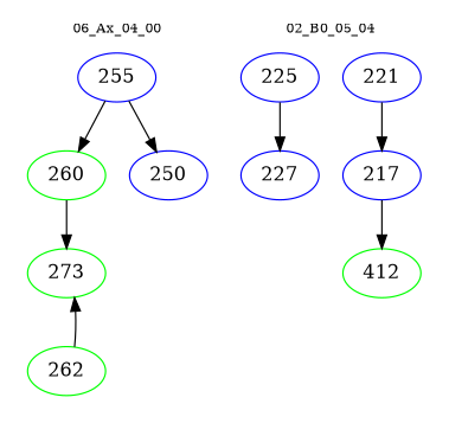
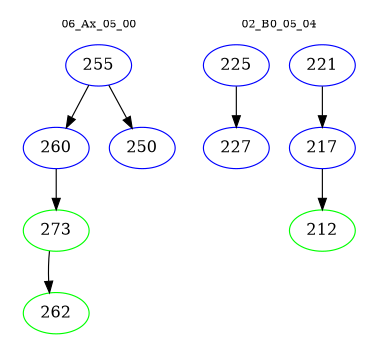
  digraph {
    node [color=blue]
    edge [color=black]
-   n1 [color=green label=260]
+   n1 [label=260]
    n2 [color=green label=273]
    n3 [label=255]
    n4 [color=green label=262]
    n5 [label=250]
    n6 [label=221]
    n7 [label=217]
    n8 [label=225]
-   n9 [color=green label=412]
+   n9 [color=green label=212]
    n10 [label=227]
    subgraph cluster_1 {
      color=white
      fontsize=10
-     label="06_Ax_04_00"
+     label="06_Ax_05_00"
      n1
      n2
      n3
      n4
      n5
    }
    subgraph cluster_2 {
      color=white
      fontsize=10
      label="02_B0_05_04"
      n6
      n7
      n8
      n9
      n10
    }
    n1 -> n2
-   n4 -> n2
+   n2 -> n4
    n3 -> n1
    n3 -> n5
    n6 -> n7
    n7 -> n9
    n8 -> n10
  }
